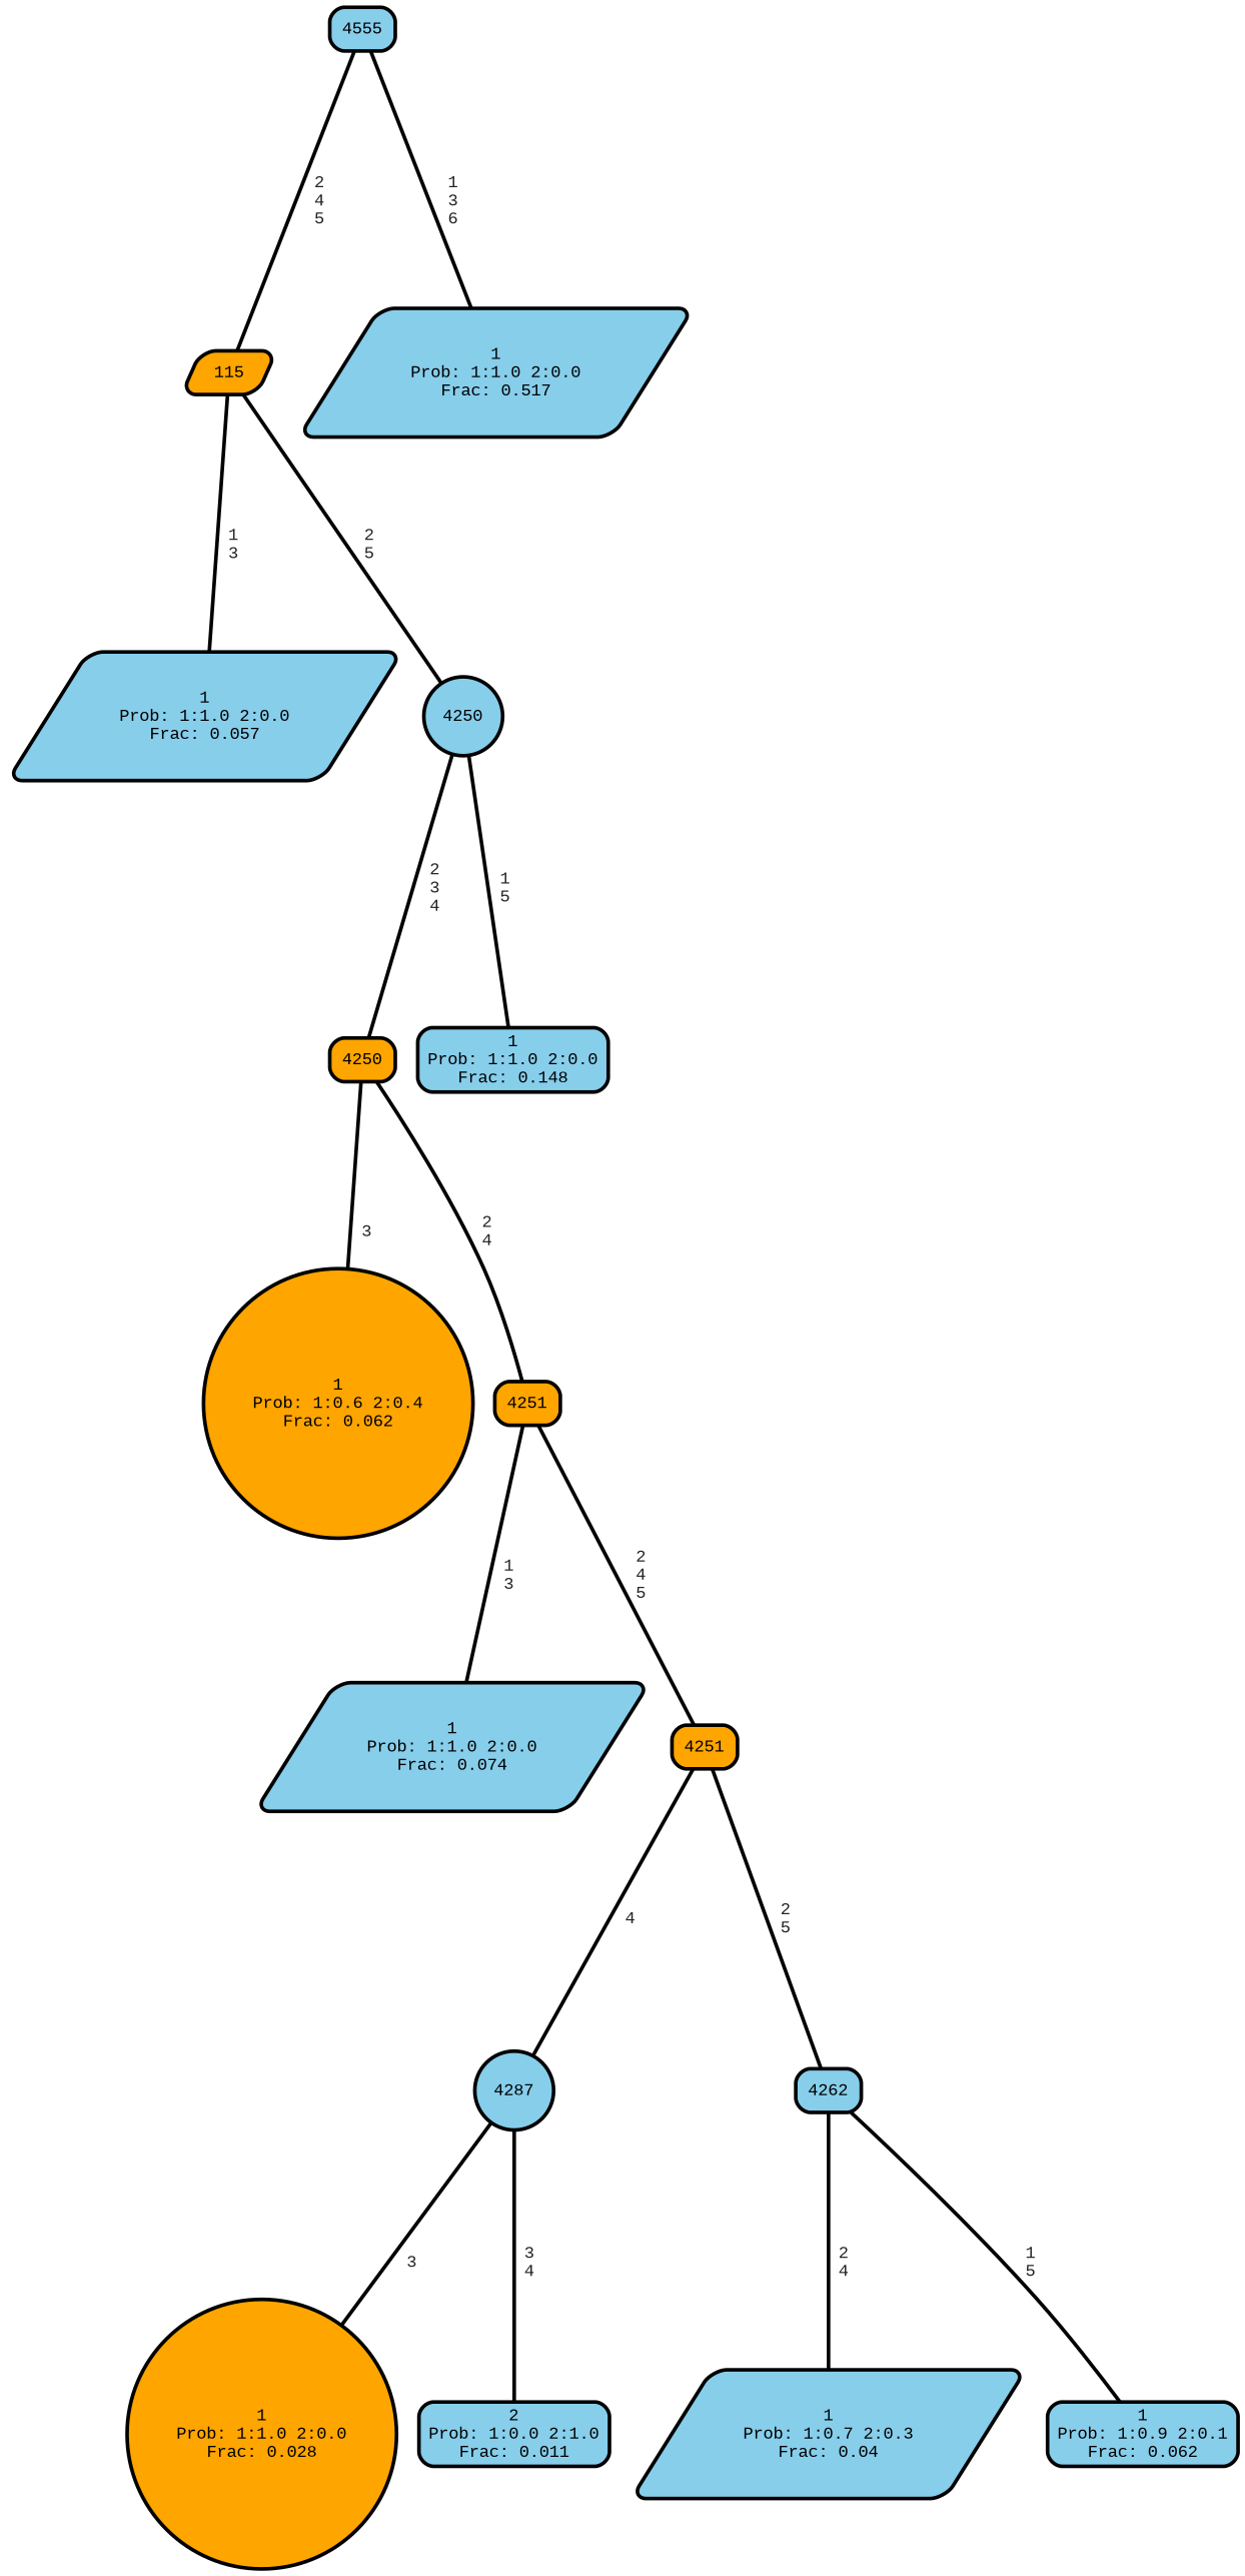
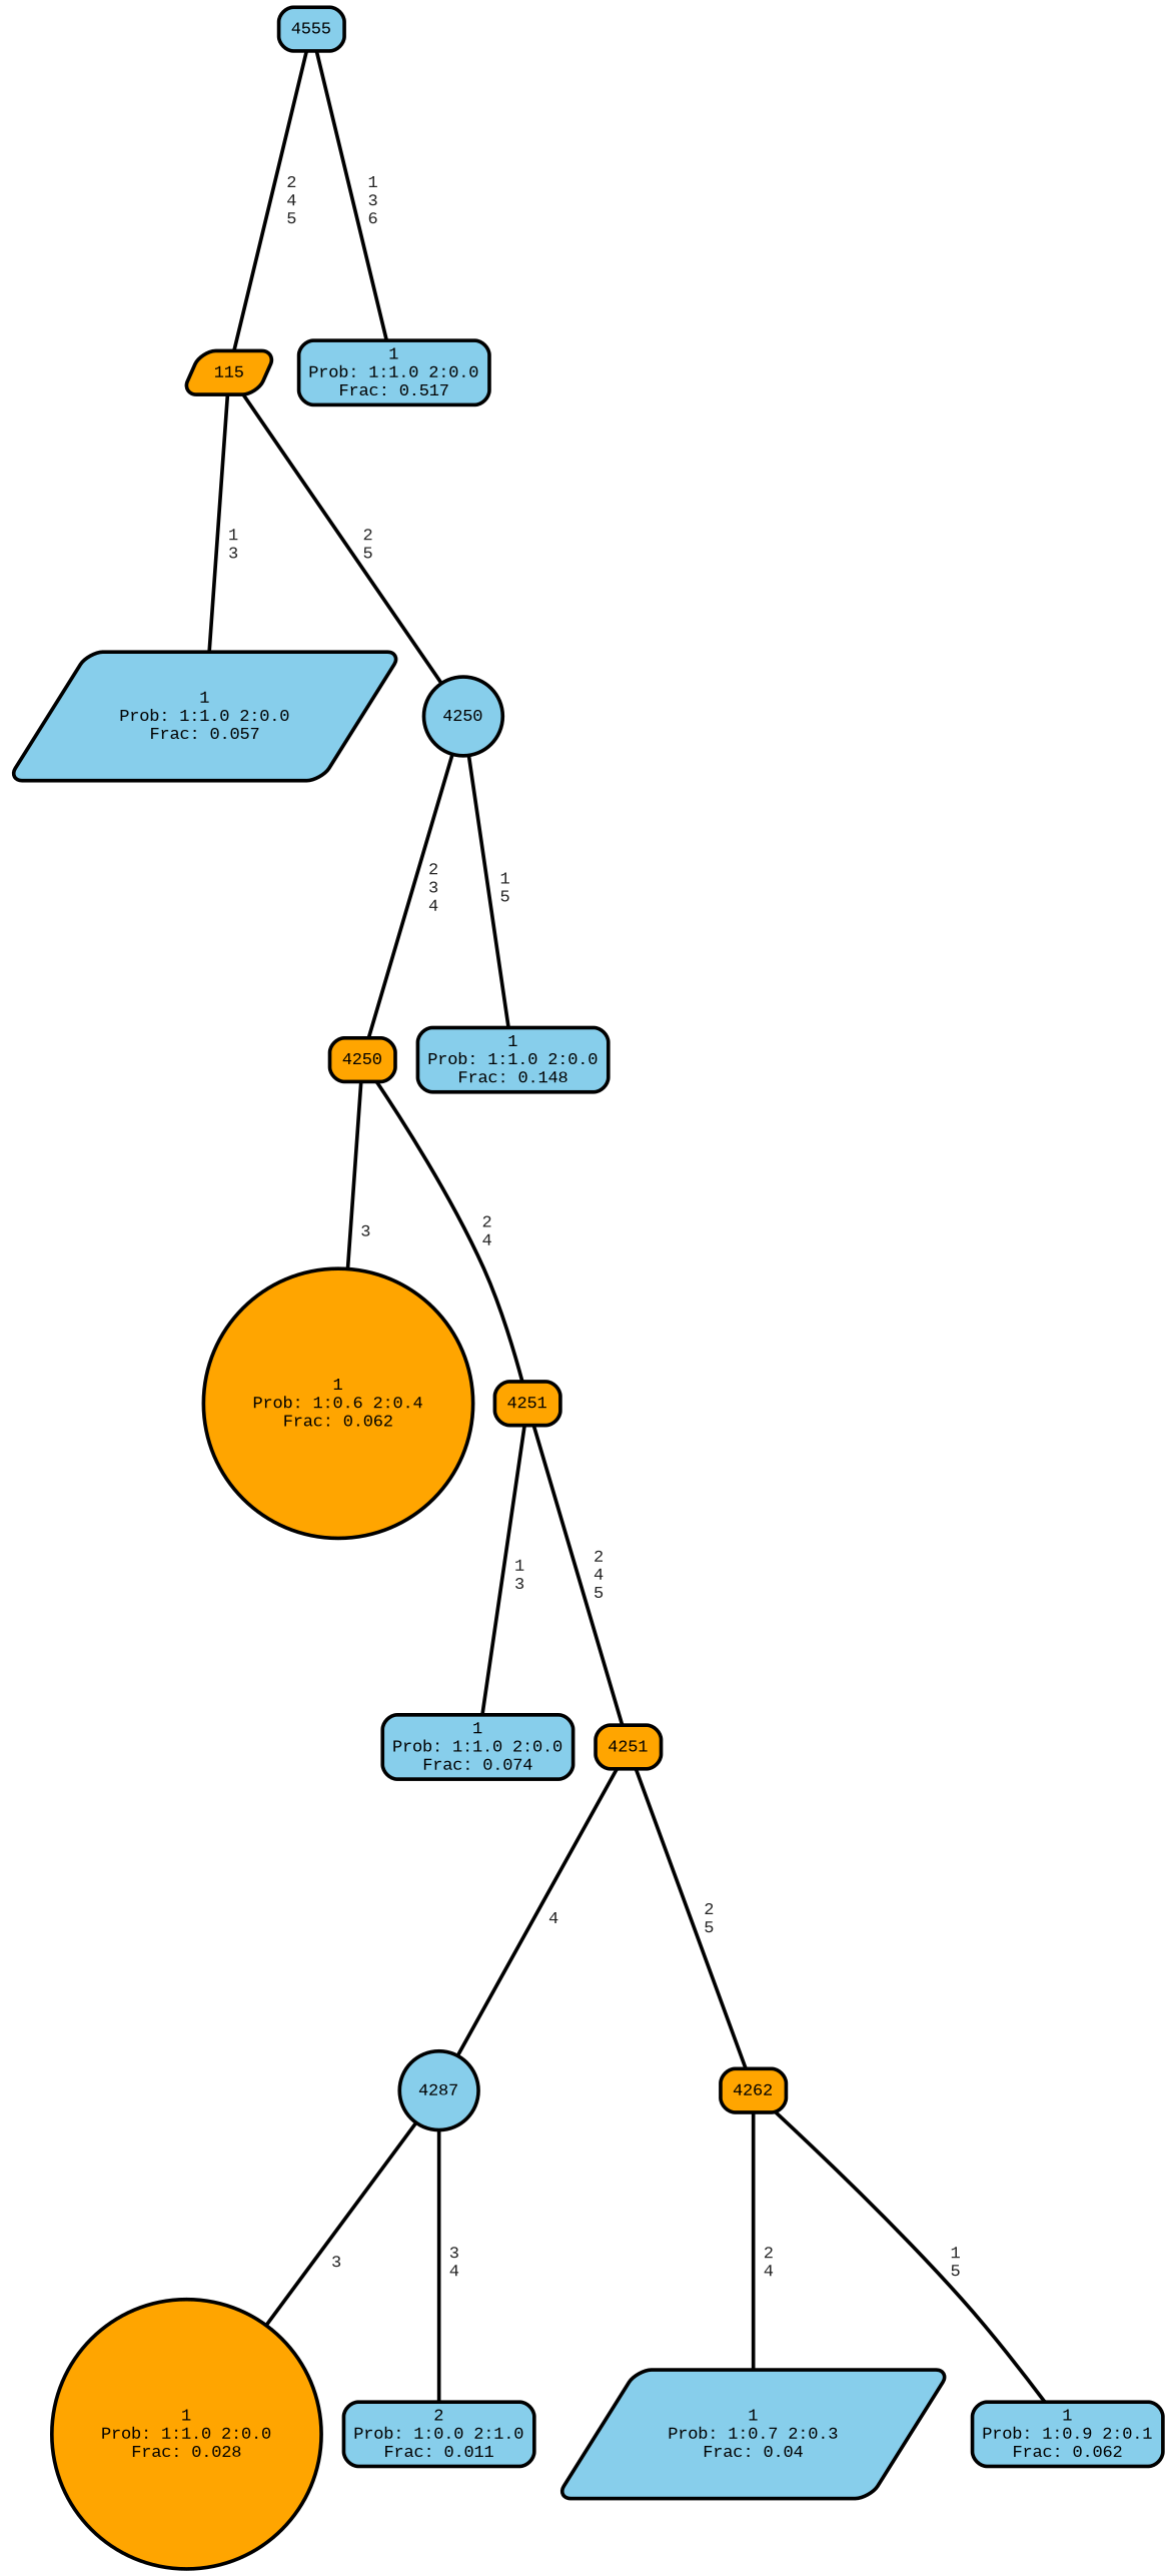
  graph {
    fontname="Liberation Mono"
    ranksep="0 equally"
    splines=straight
    node [color=black fillcolor=skyblue fontcolor=black fontname="Liberation Mono" penwidth=3 shape=box style="filled, rounded"]
    edge [color=black fontcolor=grey14 fontname="Liberation Mono" fontweight=bold penwidth=3]
    n1 [label="1\nProb: 1:1.0 2:0.0\nFrac: 0.057" shape=parallelogram]
    n2 [fillcolor=orange label=115 shape=parallelogram]
    n3 [label=4250 shape=circle]
    n4 [fillcolor=orange label=4250]
    n5 [label="1\nProb: 1:1.0 2:0.0\nFrac: 0.148"]
    n6 [fillcolor=orange label="1\nProb: 1:0.6 2:0.4\nFrac: 0.062" shape=circle]
    n7 [fillcolor=orange label=4251]
-   n8 [label="1\nProb: 1:1.0 2:0.0\nFrac: 0.074" shape=parallelogram]
+   n8 [label="1\nProb: 1:1.0 2:0.0\nFrac: 0.074"]
    n9 [fillcolor=orange label=4251]
    n10 [label=4287 shape=circle]
-   n11 [label=4262]
+   n11 [fillcolor=orange label=4262]
    n12 [fillcolor=orange label="1\nProb: 1:1.0 2:0.0\nFrac: 0.028" shape=circle]
    n13 [label="2\nProb: 1:0.0 2:1.0\nFrac: 0.011"]
    n14 [label="1\nProb: 1:0.7 2:0.3\nFrac: 0.04" shape=parallelogram]
    n15 [label="1\nProb: 1:0.9 2:0.1\nFrac: 0.062"]
    n16 [label=4555]
-   n17 [label="1\nProb: 1:1.0 2:0.0\nFrac: 0.517" shape=parallelogram]
+   n17 [label="1\nProb: 1:1.0 2:0.0\nFrac: 0.517"]
    subgraph sub_1 {
      rank=same
    }
    n2 -- n1 [label=" 1\n 3"]
    n2 -- n3 [label=" 2\n 5"]
    n3 -- n4 [label=" 2\n 3\n 4"]
    n3 -- n5 [label=" 1\n 5"]
    n4 -- n6 [label=" 3"]
    n4 -- n7 [label=" 2\n 4"]
    n7 -- n8 [label=" 1\n 3"]
    n7 -- n9 [label=" 2\n 4\n 5"]
    n9 -- n10 [label=" 4"]
    n9 -- n11 [label=" 2\n 5"]
    n10 -- n12 [label=" 3"]
    n10 -- n13 [label=" 3\n 4"]
    n11 -- n14 [label=" 2\n 4"]
    n11 -- n15 [label=" 1\n 5"]
    n16 -- n2 [label=" 2\n 4\n 5"]
    n16 -- n17 [label=" 1\n 3\n 6"]
  }
